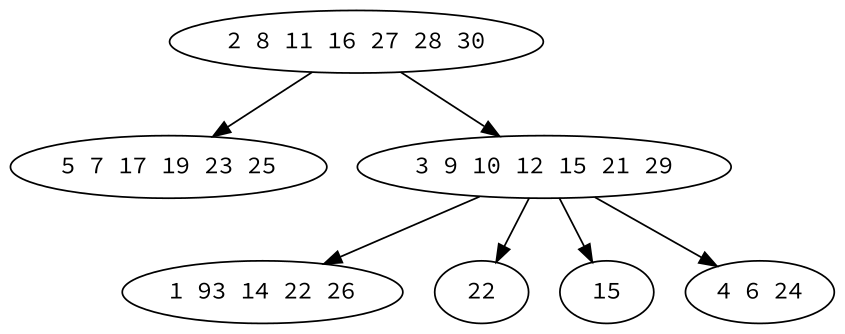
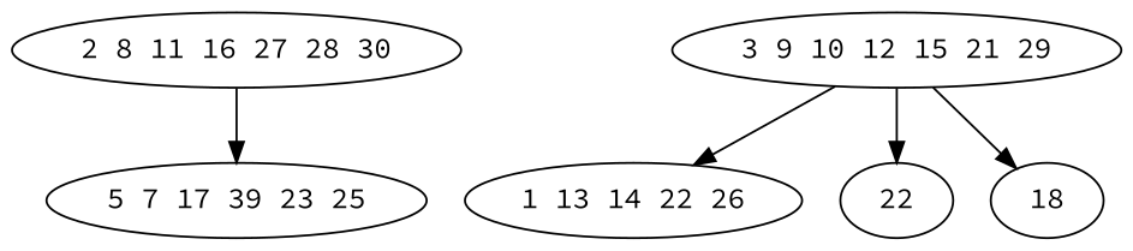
  digraph {
    fontname="Source Code Pro"
    node [fontname="Source Code Pro"]
    edge [fontname="Source Code Pro"]
    n1 [label="2 8 11 16 27 28 30"]
-   n2 [label="5 7 17 19 23 25"]
+   n2 [label="5 7 17 39 23 25"]
    n3 [label="3 9 10 12 15 21 29"]
-   n4 [label="1 93 14 22 26"]
+   n4 [label="1 13 14 22 26"]
    n5 [label=22]
-   n6 [label=15]
-   n7 [label="4 6 24"]
+   n6 [label=18]
    n1 -> n2
-   n1 -> n3
    n3 -> n4
    n3 -> n5
    n3 -> n6
-   n3 -> n7
  }
